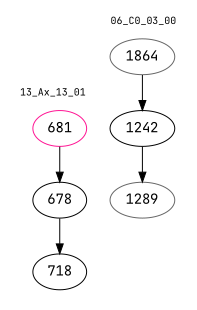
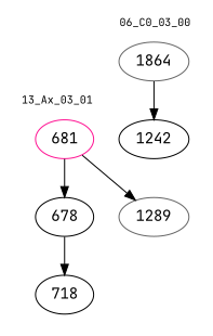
  digraph {
    fontname="JetBrains Mono"
    node [color=black fontname="JetBrains Mono"]
    edge [color=black fontname="JetBrains Mono"]
    n1 [color=deeppink label=681]
    n2 [label=678]
    n3 [label=718]
    n4 [color=gray40 label=1864]
    n5 [label=1242]
    n6 [color=gray40 label=1289]
    subgraph cluster_1 {
      color=white
      fontsize=10
-     label="13_Ax_13_01"
+     label="13_Ax_03_01"
      n1
      n2
      n3
    }
    subgraph cluster_2 {
      color=white
      fontsize=10
      label="06_C0_03_00"
      n4
      n5
      n6
    }
    n1 -> n2
    n2 -> n3
    n4 -> n5
-   n5 -> n6
+   n1 -> n6
  }
